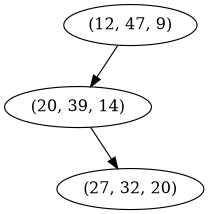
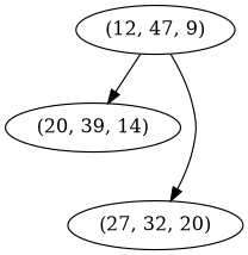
  digraph {
    "(12, 47, 9)"
    "(20, 39, 14)"
    "(27, 32, 20)"
    "(12, 47, 9)" -> "(20, 39, 14)"
-   "(20, 39, 14)" -> "(27, 32, 20)"
+   "(12, 47, 9)" -> "(27, 32, 20)"
  }
